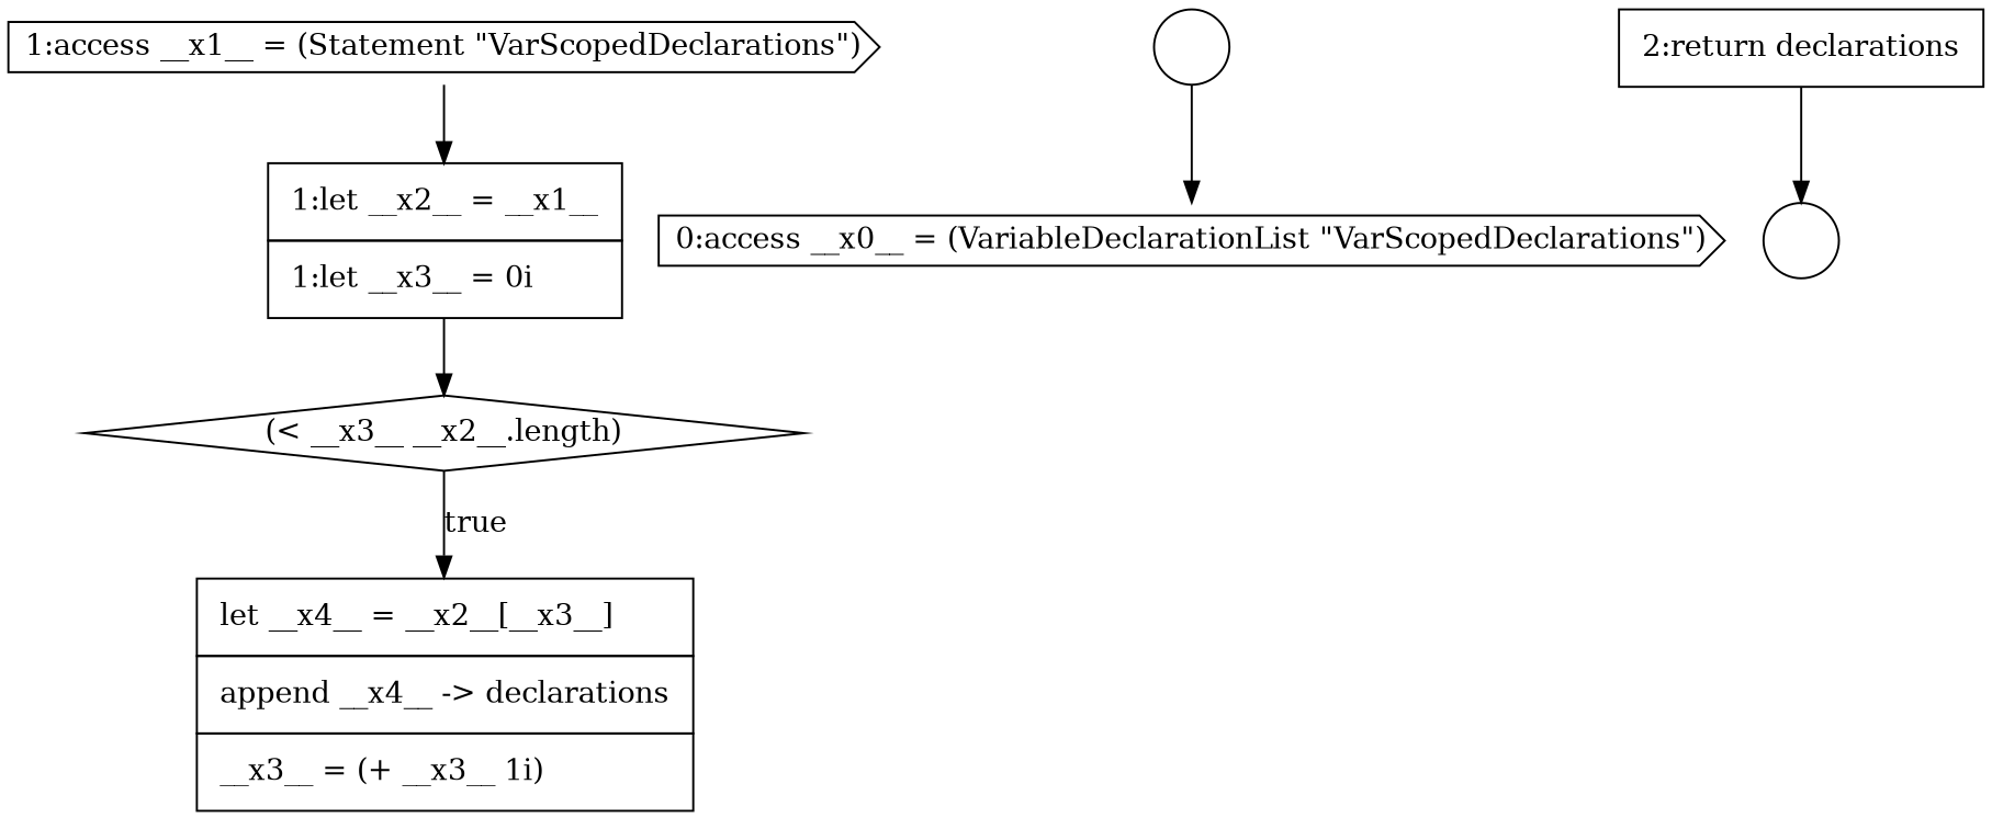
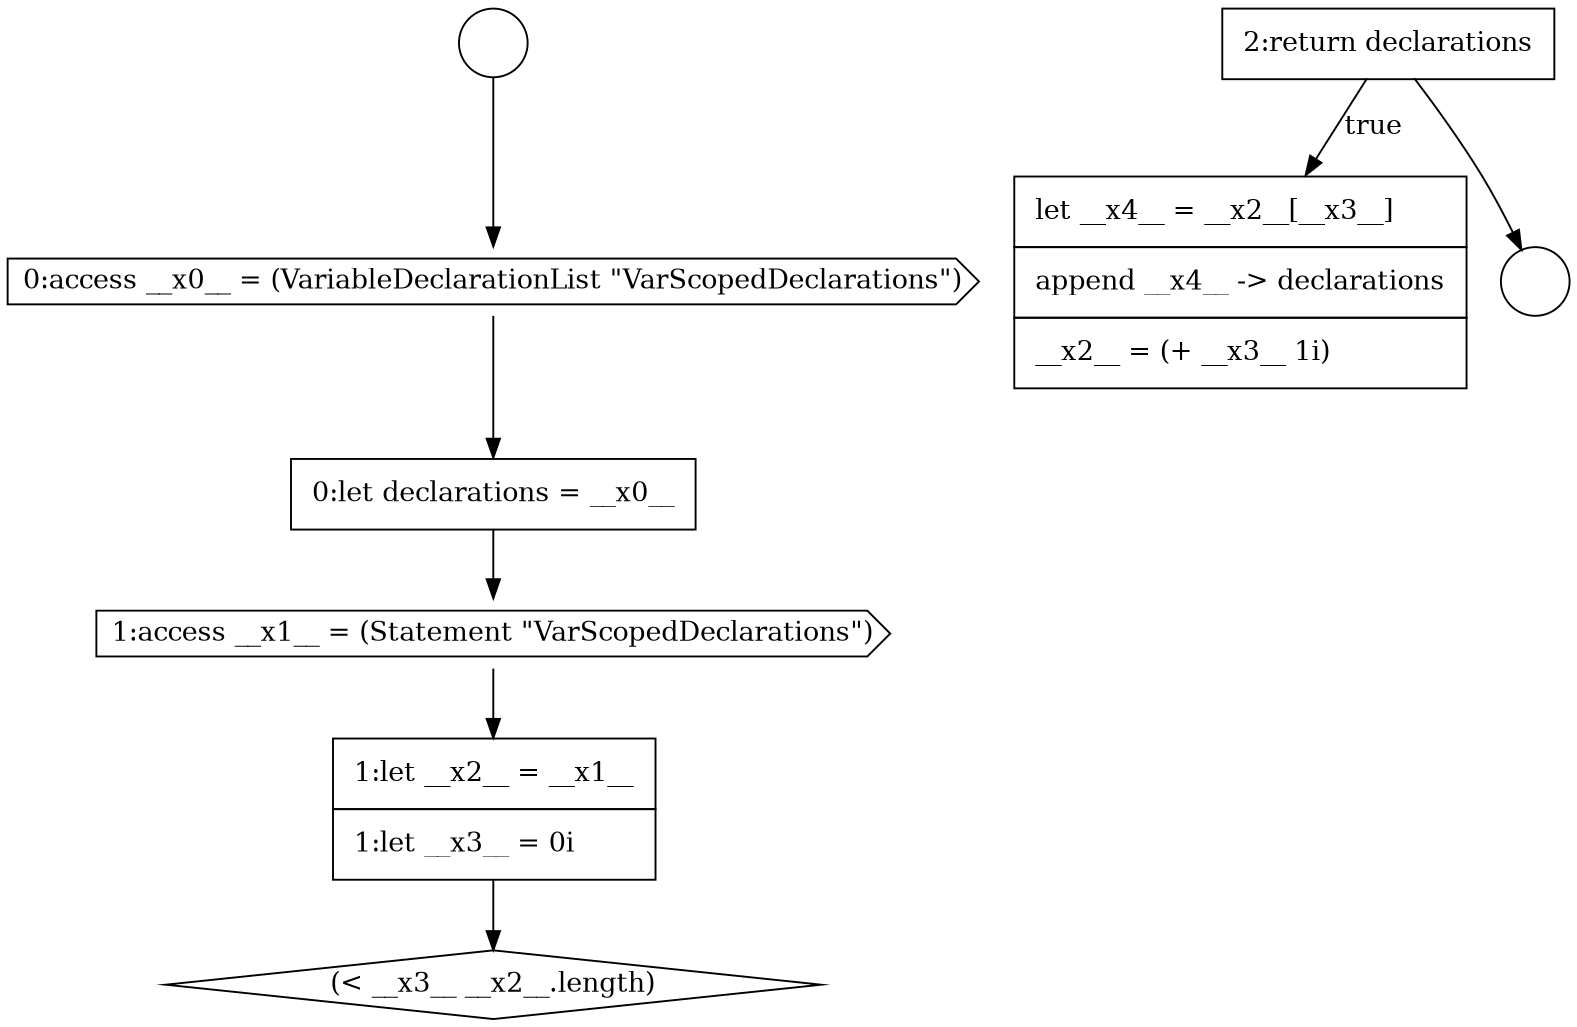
  digraph {
    node [color=black fillcolor=white shape=none style=filled]
    edge [color=black]
    n1 [label=<<font color="black">1:access __x1__ = (Statement &quot;VarScopedDeclarations&quot;)</font>> shape=cds]
    n2 [label=<<font color="black">     <table border="0" cellborder="1" cellspacing="0" cellpadding="10">       <tr><td align="left">1:let __x2__ = __x1__</td></tr>       <tr><td align="left">1:let __x3__ = 0i</td></tr>     </table>   </font>> margin=0]
    n3 [label=<<font color="black">(&lt; __x3__ __x2__.length)</font>> shape=diamond]
    n4 [label=" " shape=circle]
    n5 [label=<<font color="black">0:access __x0__ = (VariableDeclarationList &quot;VarScopedDeclarations&quot;)</font>> shape=cds]
-   n7 [label=<<font color="black">     <table border="0" cellborder="1" cellspacing="0" cellpadding="10">       <tr><td align="left">let __x4__ = __x2__[__x3__]</td></tr>       <tr><td align="left">append __x4__ -&gt; declarations</td></tr>       <tr><td align="left">__x3__ = (+ __x3__ 1i)</td></tr>     </table>   </font>> margin=0]
+   n6 [label=<<font color="black">     <table border="0" cellborder="1" cellspacing="0" cellpadding="10">       <tr><td align="left">0:let declarations = __x0__</td></tr>     </table>   </font>> margin=0]
+   n7 [label=<<font color="black">     <table border="0" cellborder="1" cellspacing="0" cellpadding="10">       <tr><td align="left">let __x4__ = __x2__[__x3__]</td></tr>       <tr><td align="left">append __x4__ -&gt; declarations</td></tr>       <tr><td align="left">__x2__ = (+ __x3__ 1i)</td></tr>     </table>   </font>> margin=0]
    n8 [label=" " shape=circle]
    n9 [label=<<font color="black">     <table border="0" cellborder="1" cellspacing="0" cellpadding="10">       <tr><td align="left">2:return declarations</td></tr>     </table>   </font>> margin=0]
    n1 -> n2
    n2 -> n3
-   n3 -> n7 [label=<<font color="black">true</font>>]
+   n9 -> n7 [label=<<font color="black">true</font>>]
    n4 -> n5
+   n5 -> n6
+   n6 -> n1
    n9 -> n8
  }
